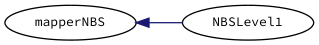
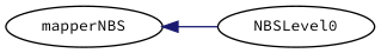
  digraph {
    rankdir=LR
    fontname="Source Code Pro"
    node [color=black fillcolor=white fontname="Source Code Pro" fontsize=10 shape=ellipse style=filled]
    n1 [height=0.2 label=mapperNBS width=0.4]
-   n2 [height=0.2 label=NBSLevel1 width=0.4]
+   n2 [height=0.2 label=NBSLevel0 width=0.4]
    n1 -> n2 [color=midnightblue dir=back fontname="Source Code Pro" fontsize=10 labelfontname=Helvetica labelfontsize=10 style=solid]
  }
